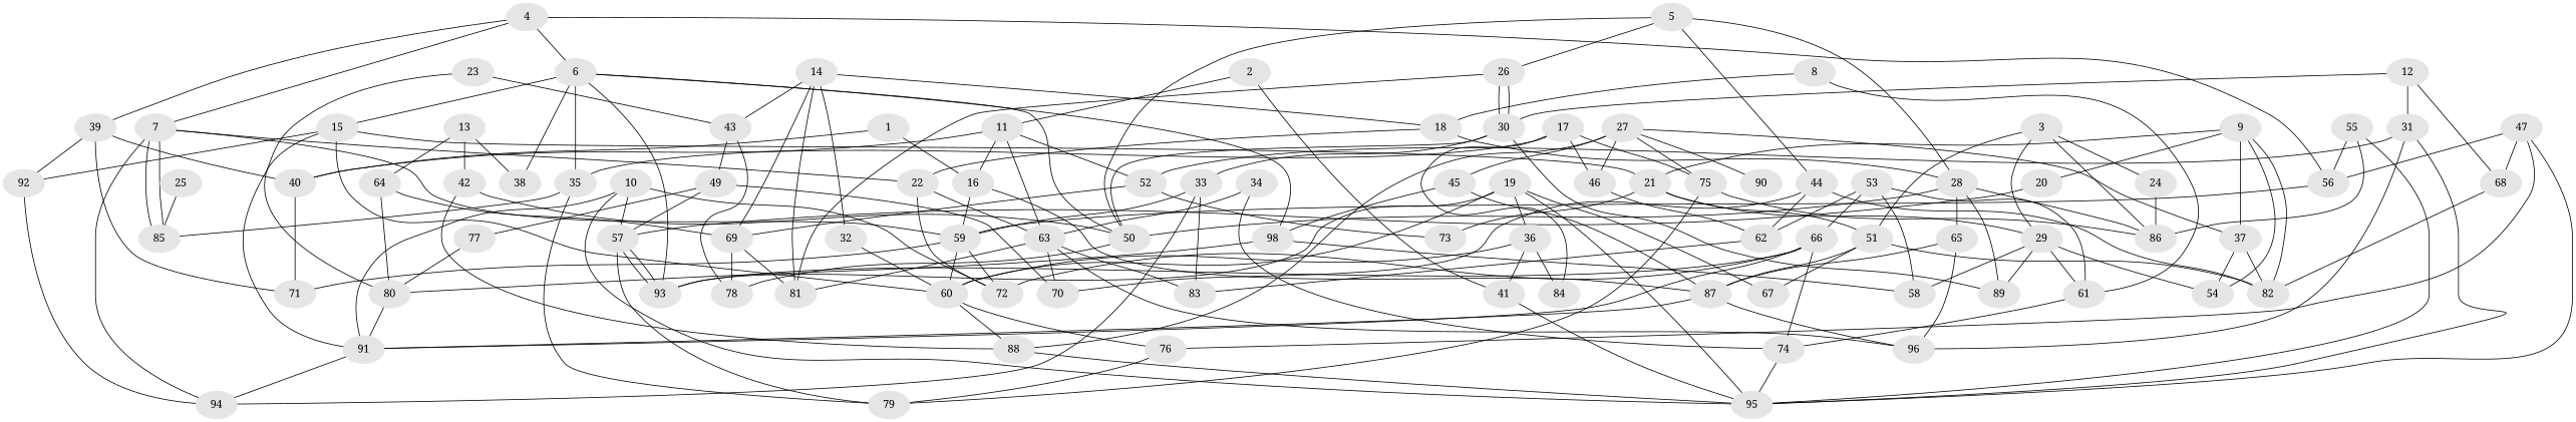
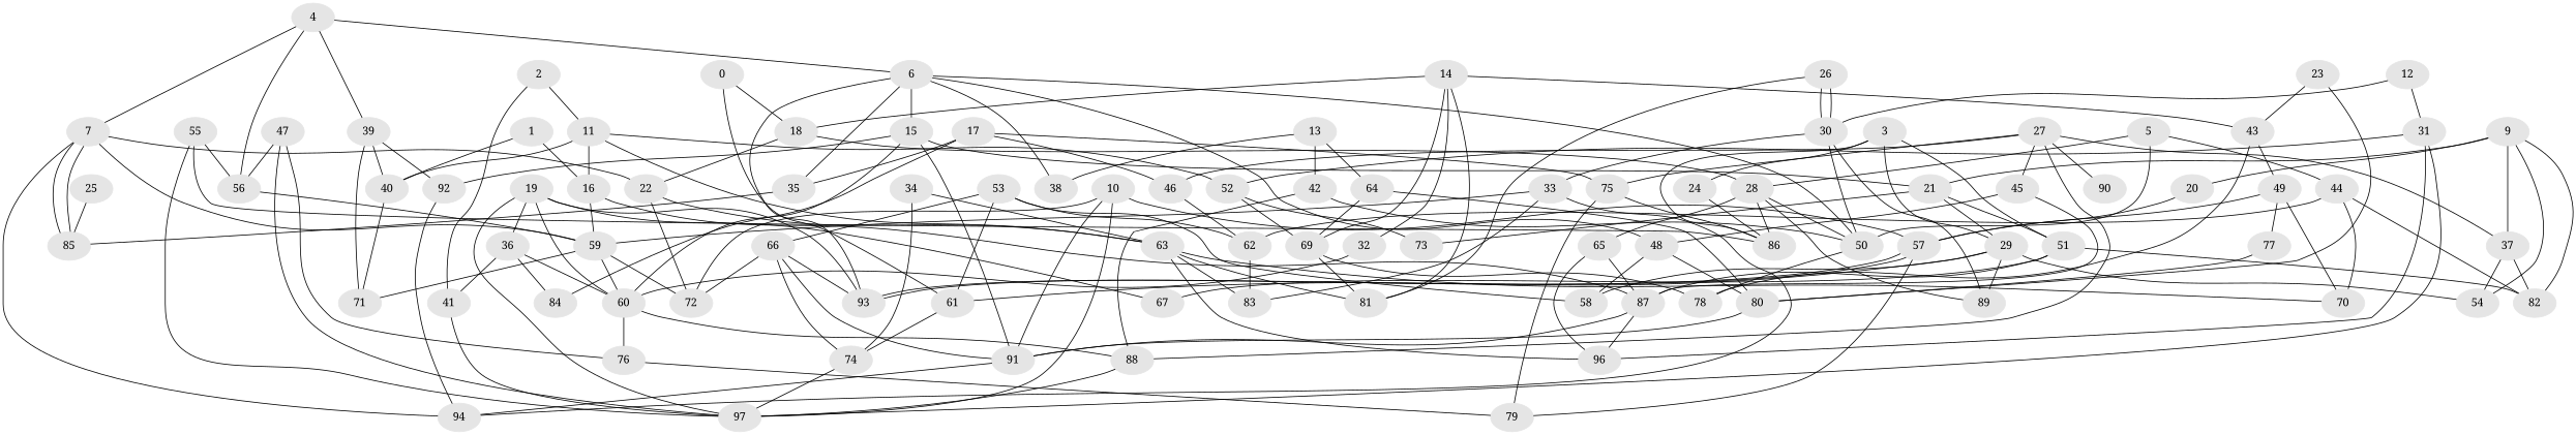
  graph {
    fontname="Noto Serif"
    node [color=gray90 fontname="Noto Serif" style=filled]
    edge [fontname="Noto Serif"]
    1
    16
    40
    59
    87
    71
    2
    11
    41
    52
    63
-   95
+   95 [label=97]
    3
    24
    29
    51
    86
    61
    54
    89
    58
    82
    67
    4
    6
    7
    39
    56
    50
    15
    35
    38
-   48 [label=98]
+   48
    93
    22
    85
    94
    25
    92
    5
    26
    28
    44
    30
    81
    65
    62
    70
    78
    21
    91
    60
    79
    80
    72
-   8
+   8 [label=0]
    18
    74
    9
    20
    37
    57
    73
    10
    69
    96
    83
    12
    31
-   68
    33
    13
    42
    64
    88
    14
    32
    43
    49
    76
    17
    46
    75
    84
    19
    36
    23
    27
    45
    90
    34
    77
    47
    53
    66
    55
    1 -- 16
    1 -- 40
    16 -- 59
    16 -- 87
    40 -- 71
    59 -- 71
    59 -- 60
    59 -- 72
    87 -- 91
    87 -- 96
    2 -- 11
    2 -- 41
    11 -- 16
    11 -- 40
    11 -- 52
    11 -- 63
    41 -- 95
    52 -- 73
    52 -- 69
    63 -- 81
    63 -- 70
    63 -- 96
    63 -- 83
    3 -- 24
    3 -- 29
    3 -- 51
    3 -- 86
    24 -- 86
    29 -- 61
    29 -- 54
    29 -- 89
    29 -- 58
    51 -- 87
    51 -- 82
    51 -- 67
    61 -- 74
    4 -- 6
    4 -- 7
    4 -- 39
    4 -- 56
    6 -- 50
    6 -- 15
    6 -- 35
    6 -- 38
    6 -- 48
    6 -- 93
    7 -- 59
    7 -- 22
    7 -- 85
    7 -- 85
    7 -- 94
    39 -- 40
    39 -- 71
    39 -- 92
    56 -- 59
    50 -- 78
    15 -- 92
    15 -- 21
    15 -- 91
    15 -- 60
    35 -- 85
-   35 -- 79
    48 -- 58
    48 -- 80
    22 -- 63
    22 -- 72
    25 -- 85
    92 -- 94
    5 -- 50
-   5 -- 26
    5 -- 28
    5 -- 44
    26 -- 30
    26 -- 30
    26 -- 81
    28 -- 86
    28 -- 89
    28 -- 50
    28 -- 65
    44 -- 82
    44 -- 62
    44 -- 70
    30 -- 89
    30 -- 50
    30 -- 33
    65 -- 87
    65 -- 96
    62 -- 83
    21 -- 29
    21 -- 51
    21 -- 73
    91 -- 94
    60 -- 88
    60 -- 76
    80 -- 91
    8 -- 61
    8 -- 18
    18 -- 22
    18 -- 28
    74 -- 95
    9 -- 54
    9 -- 82
    9 -- 21
    9 -- 20
    9 -- 37
    20 -- 57
    37 -- 54
    37 -- 82
    57 -- 93
    57 -- 93
    57 -- 79
    10 -- 95
    10 -- 91
    10 -- 72
    10 -- 57
    69 -- 81
    69 -- 78
    12 -- 30
    12 -- 31
-   12 -- 68
    31 -- 52
    31 -- 95
    31 -- 96
-   68 -- 82
    33 -- 59
    33 -- 94
    33 -- 83
    13 -- 38
    13 -- 42
    13 -- 64
    42 -- 50
    42 -- 88
    64 -- 80
    64 -- 69
    88 -- 95
    14 -- 81
    14 -- 18
    14 -- 69
    14 -- 32
    14 -- 43
    32 -- 60
    43 -- 78
    43 -- 49
    49 -- 70
    49 -- 57
    49 -- 77
    76 -- 79
    17 -- 35
    17 -- 46
    17 -- 75
    17 -- 84
    46 -- 62
    75 -- 86
    75 -- 79
    19 -- 95
    19 -- 67
    19 -- 93
    19 -- 60
    19 -- 36
    36 -- 41
    36 -- 60
    36 -- 84
    23 -- 80
    23 -- 43
    27 -- 37
    27 -- 88
    27 -- 46
    27 -- 75
    27 -- 45
    27 -- 90
    45 -- 87
    45 -- 48
    34 -- 63
    34 -- 74
    77 -- 80
    47 -- 95
    47 -- 56
-   47 -- 68
    47 -- 76
    53 -- 61
    53 -- 58
    53 -- 62
    53 -- 66
    66 -- 93
    66 -- 91
    66 -- 72
    66 -- 74
    55 -- 95
    55 -- 86
    55 -- 56
  }
